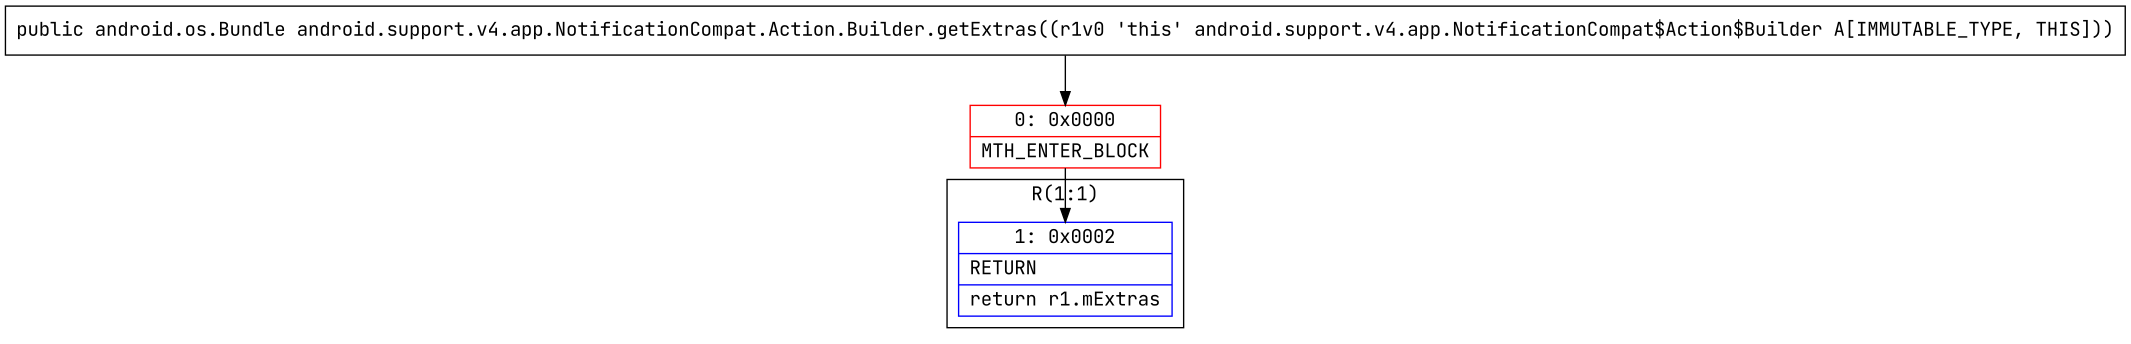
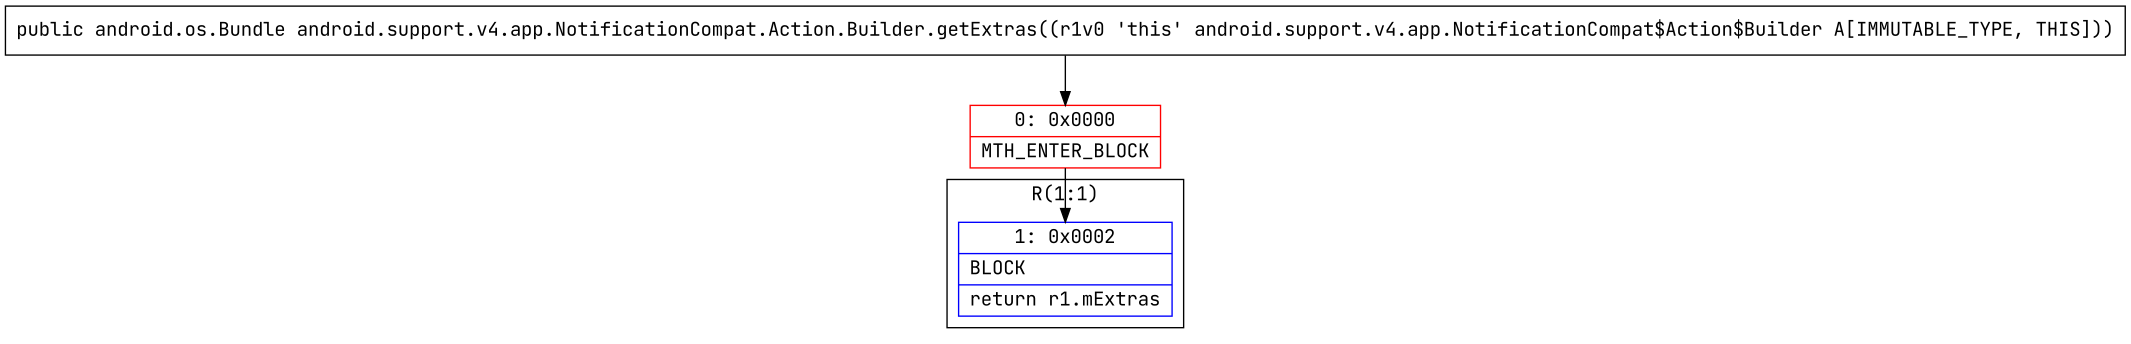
  digraph {
    fontname="JetBrains Mono"
    node [shape=record fontname="JetBrains Mono"]
    edge [fontname="JetBrains Mono"]
-   n1 [color=blue label="{1\:\ 0x0002|RETURN\l|return r1.mExtras\l}"]
+   n1 [color=blue label="{1\:\ 0x0002|BLOCK\l|return r1.mExtras\l}"]
    n2 [color=red label="{0\:\ 0x0000|MTH_ENTER_BLOCK\l}"]
    n3 [label="{public android.os.Bundle android.support.v4.app.NotificationCompat.Action.Builder.getExtras((r1v0 'this' android.support.v4.app.NotificationCompat$Action$Builder A[IMMUTABLE_TYPE, THIS])) }"]
    subgraph cluster_1 {
      label="R(1:1)"
      n1
    }
    n2 -> n1
    n3 -> n2
  }
